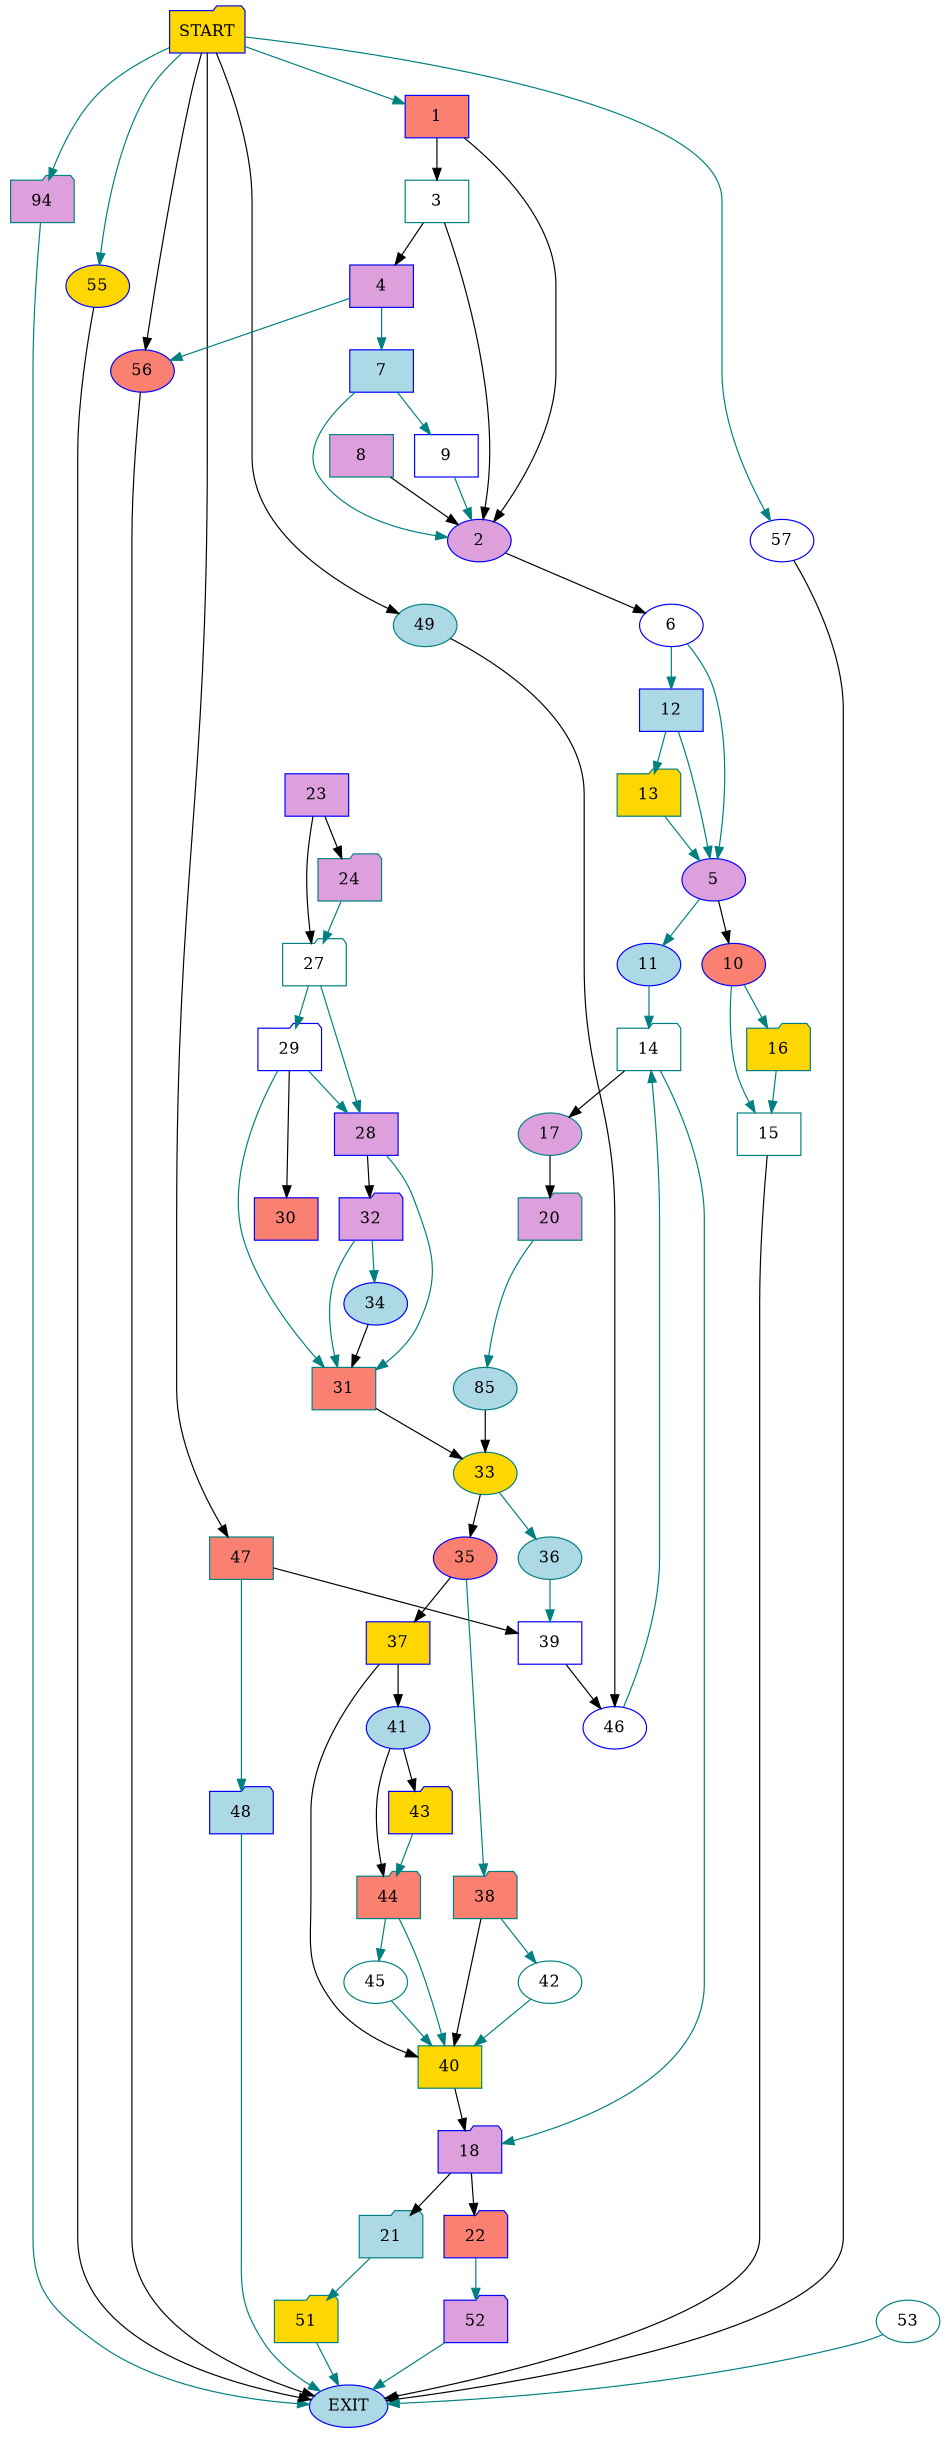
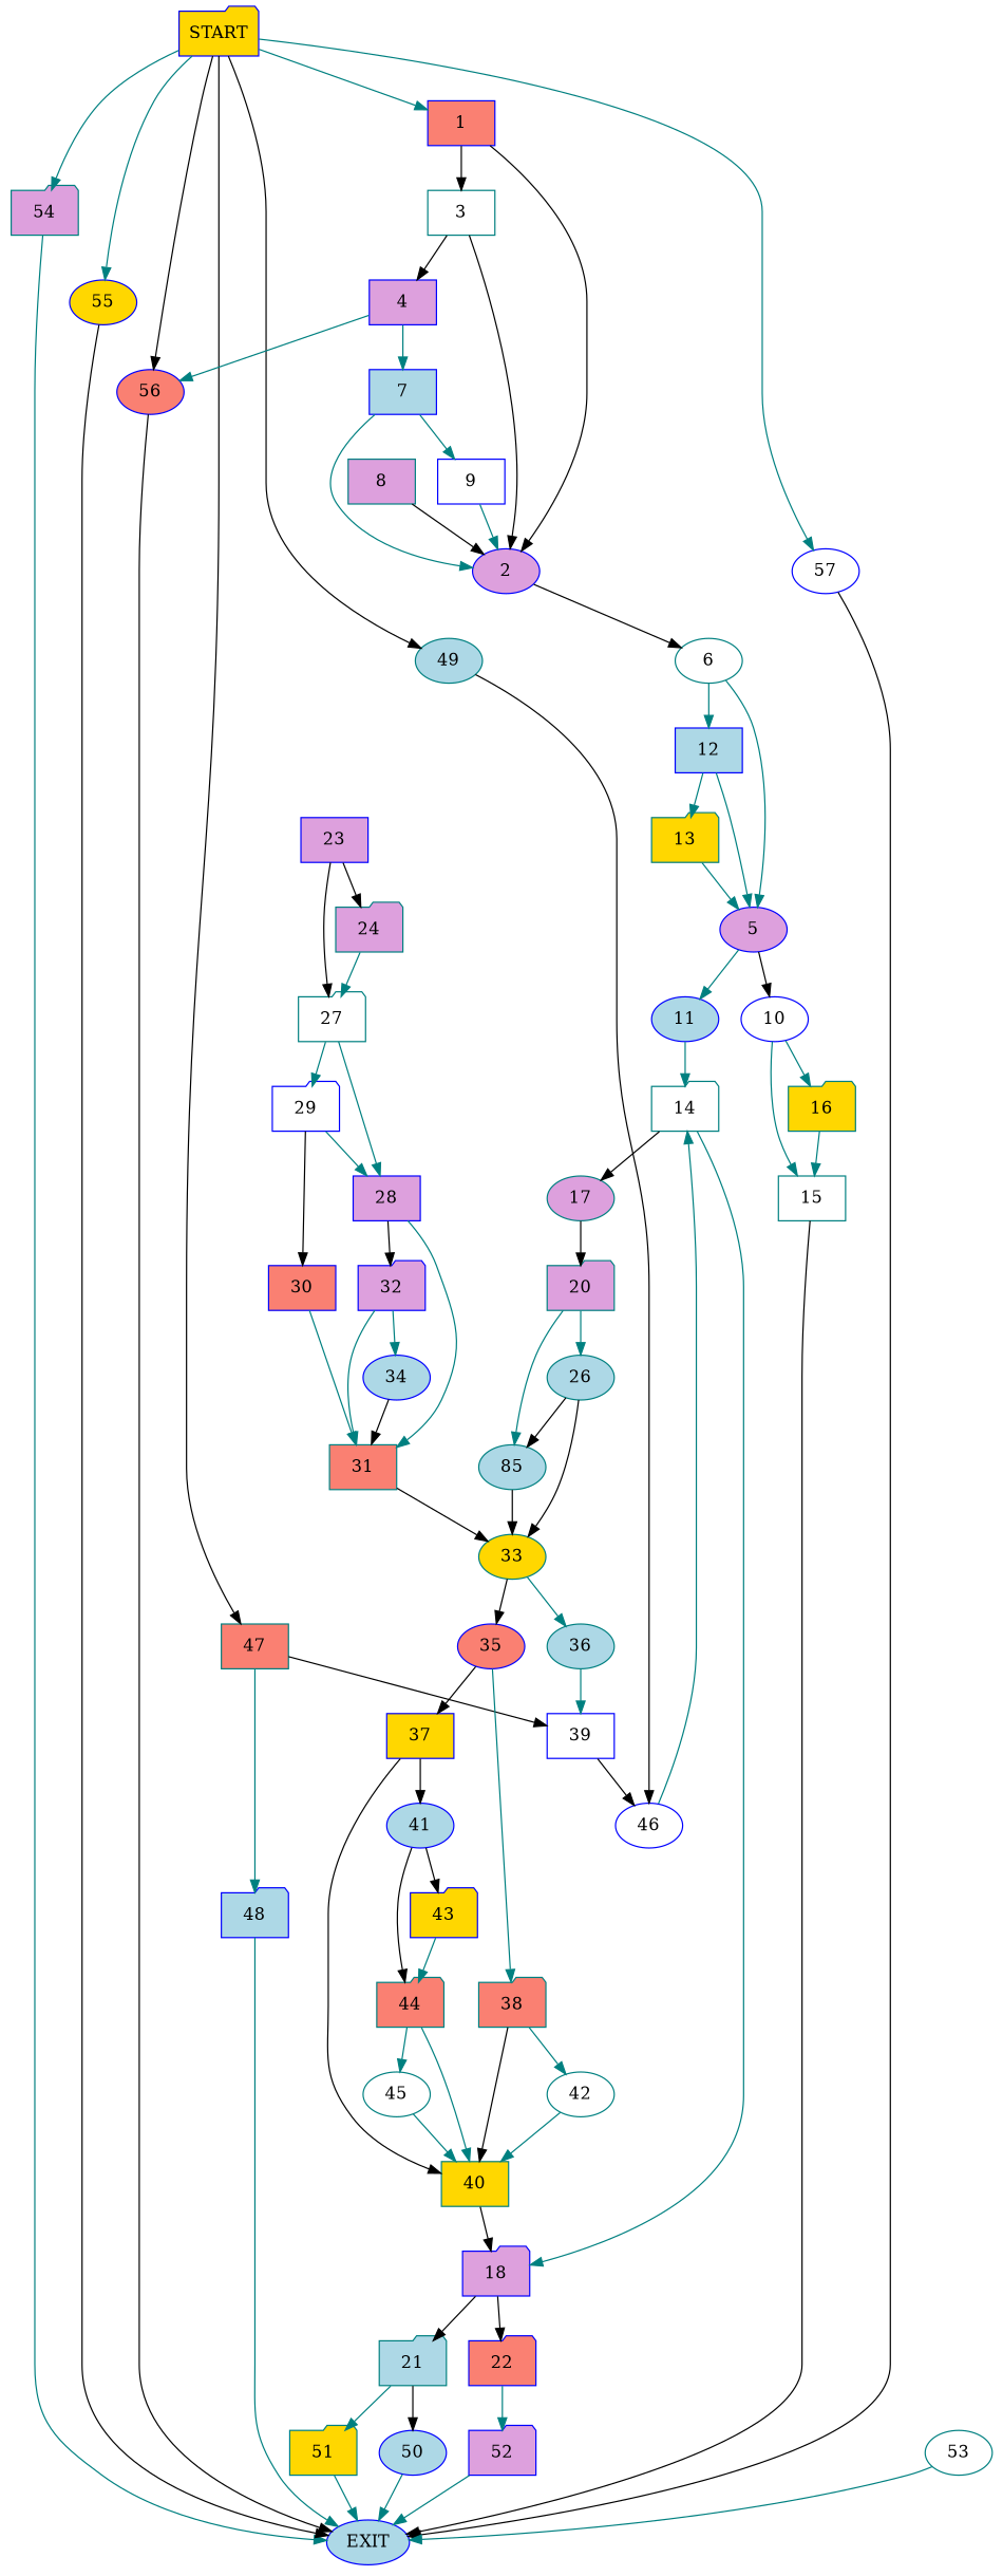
  digraph {
    node [color=blue fillcolor=white shape=ellipse style=filled]
    edge [color=teal]
    n1 [fillcolor=gold label=START shape=folder]
    1 [fillcolor=salmon shape=box]
    47 [color=teal fillcolor=salmon shape=box]
    49 [color=teal fillcolor=lightblue]
-   54 [color=teal fillcolor=plum shape=folder label=94]
+   54 [color=teal fillcolor=plum shape=folder]
    55 [fillcolor=gold]
    56 [fillcolor=salmon]
    57
    2 [fillcolor=plum]
    3 [color=teal shape=box]
    39 [shape=box]
    48 [fillcolor=lightblue shape=folder]
    46
    n14 [fillcolor=lightblue label=EXIT]
-   6
+   6 [color=teal]
    4 [fillcolor=plum shape=box]
-   10 [fillcolor=salmon]
+   10
    5 [fillcolor=plum]
    11 [fillcolor=lightblue]
    12 [fillcolor=lightblue shape=box]
    7 [fillcolor=lightblue shape=box]
    9 [shape=box]
    8 [color=teal fillcolor=plum shape=box]
    15 [color=teal shape=box]
    16 [color=teal fillcolor=gold shape=folder]
    14 [color=teal shape=folder]
    13 [color=teal fillcolor=gold shape=folder]
    17 [color=teal fillcolor=plum]
    18 [fillcolor=plum shape=folder]
    20 [color=teal fillcolor=plum shape=folder]
    21 [color=teal fillcolor=lightblue shape=folder]
    22 [fillcolor=salmon shape=folder]
    n33 [color=teal fillcolor=lightblue label=85]
+   26 [color=teal fillcolor=lightblue]
+   50 [fillcolor=lightblue]
    51 [color=teal fillcolor=gold shape=folder]
    52 [fillcolor=plum shape=folder]
    23 [fillcolor=plum shape=box]
    24 [color=teal fillcolor=plum shape=folder]
    27 [color=teal shape=folder]
    33 [color=teal fillcolor=gold]
    53 [color=teal]
    28 [fillcolor=plum shape=box]
    29 [shape=folder]
    35 [fillcolor=salmon]
    36 [color=teal fillcolor=lightblue]
    31 [color=teal fillcolor=salmon shape=box]
    32 [fillcolor=plum shape=folder]
    30 [fillcolor=salmon shape=box]
    34 [fillcolor=lightblue]
    37 [fillcolor=gold shape=box]
    38 [color=teal fillcolor=salmon shape=folder]
    40 [color=teal fillcolor=gold shape=box]
    41 [fillcolor=lightblue]
    42 [color=teal]
    43 [fillcolor=gold shape=folder]
    44 [color=teal fillcolor=salmon shape=folder]
    45 [color=teal]
    n1 -> 1
    n1 -> 47 [color=black]
    n1 -> 49 [color=black]
    n1 -> 54
    n1 -> 55
    n1 -> 56 [color=black]
    n1 -> 57
    1 -> 2 [color=black]
    1 -> 3 [color=black]
    47 -> 39 [color=black]
    47 -> 48
    49 -> 46 [color=black]
    54 -> n14
    55 -> n14 [color=black]
    56 -> n14 [color=black]
    57 -> n14 [color=black]
    2 -> 6 [color=black]
    3 -> 2 [color=black]
    3 -> 4 [color=black]
    39 -> 46 [color=black]
    48 -> n14
    46 -> 14
    6 -> 5
    6 -> 12
    4 -> 56
    4 -> 7
    10 -> 15
    10 -> 16
    5 -> 10 [color=black]
    5 -> 11
    11 -> 14
    12 -> 5
    12 -> 13
    7 -> 2
    7 -> 9
    9 -> 2
    8 -> 2 [color=black]
    15 -> n14 [color=black]
    16 -> 15
    14 -> 17 [color=black]
    14 -> 18
    13 -> 5
    17 -> 20 [color=black]
    18 -> 21 [color=black]
    18 -> 22 [color=black]
    20 -> n33
+   20 -> 26
+   21 -> 50 [color=black]
    21 -> 51
    22 -> 52
    n33 -> 33 [color=black]
+   26 -> n33 [color=black]
+   26 -> 33 [color=black]
+   50 -> n14
    51 -> n14
    52 -> n14
    23 -> 24 [color=black]
    23 -> 27 [color=black]
    24 -> 27
    27 -> 28
    27 -> 29
    33 -> 35 [color=black]
    33 -> 36
    53 -> n14
    28 -> 31
    28 -> 32 [color=black]
    29 -> 28
    29 -> 30 [color=black]
    35 -> 37 [color=black]
    35 -> 38
    36 -> 39
    31 -> 33 [color=black]
    32 -> 31
    32 -> 34
-   29 -> 31
+   30 -> 31
    34 -> 31 [color=black]
    37 -> 40 [color=black]
    37 -> 41 [color=black]
    38 -> 40 [color=black]
    38 -> 42
    40 -> 18 [color=black]
    41 -> 43 [color=black]
    41 -> 44 [color=black]
    42 -> 40
    43 -> 44
    44 -> 40
    44 -> 45
    45 -> 40
  }
